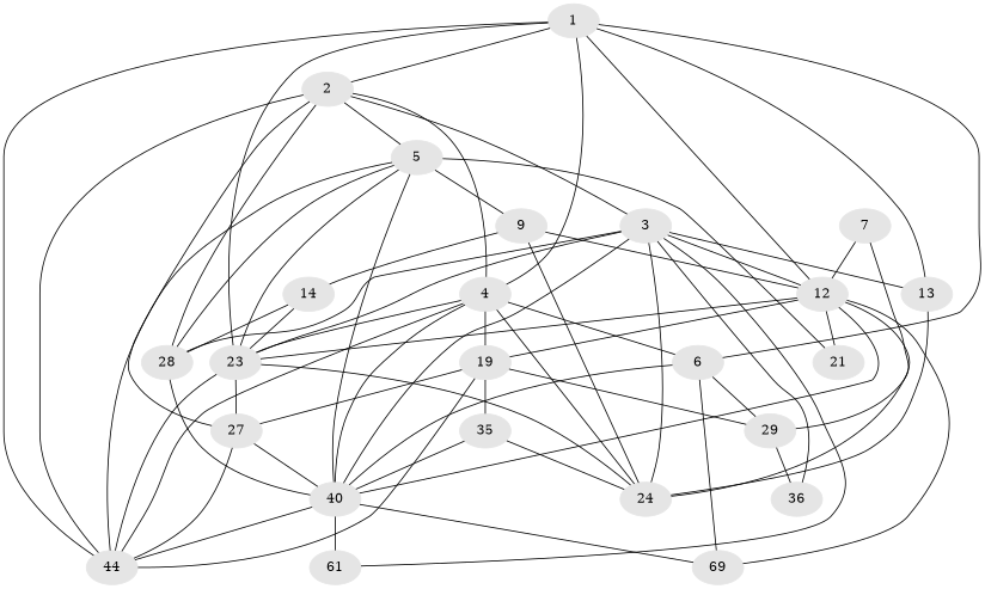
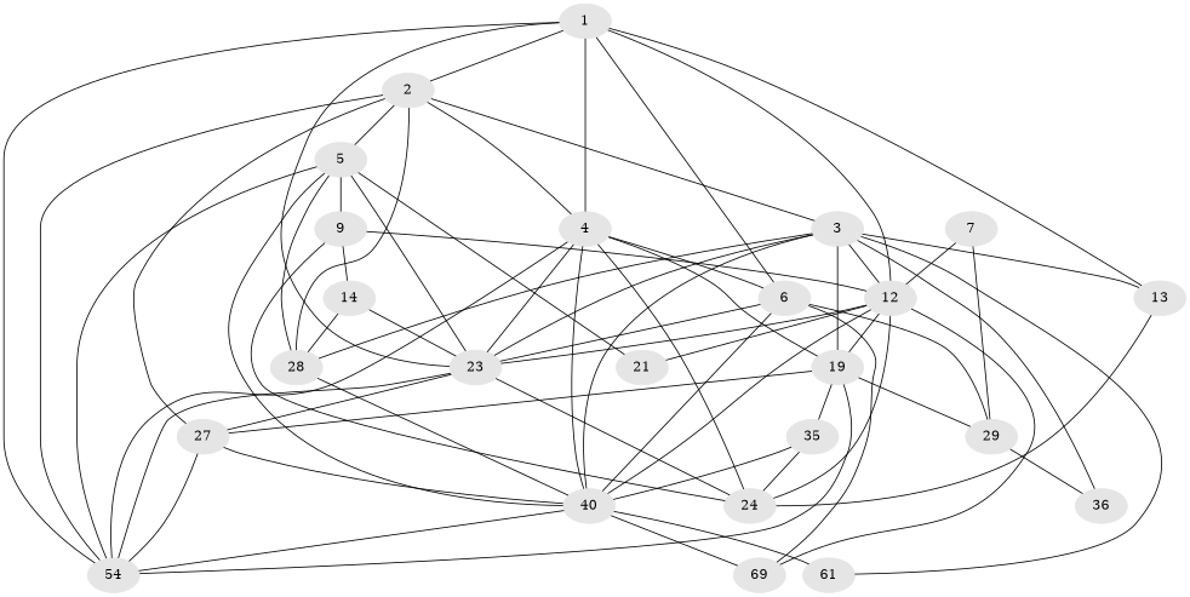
  graph {
    node [color=gray90 style=filled]
    1 [super="+59+26+10+33"]
    2 [super="+53"]
    4 [super="+17+11+42+8"]
    6 [super="+54"]
    12 [super="+15"]
    13 [super="+38"]
    n7 [label=23 super="+47+25"]
-   44 [super="+46+70"]
+   44 [super="+46+70" label=54]
    3 [super="+23"]
    5 [super="+30+50"]
    27 [super="+32"]
    28 [super="+48"]
    19 [super="+34"]
    40 [super="+64+43"]
    24 [super="+57+67+71"]
    29 [super="+41+56"]
    69
    21
    36
    61
    9 [super="+52+20"]
    35
    14
    7
    1 -- 2
    1 -- 4 [weight=3]
    1 -- 6 [weight=2]
    1 -- 12 [weight=2]
    1 -- 13
    1 -- n7 [weight=3]
    1 -- 44
    2 -- 4
    2 -- 44 [weight=3]
    2 -- 3 [weight=2]
    2 -- 5
    2 -- 27
    2 -- 28
    4 -- 6
    4 -- n7 [weight=3]
    4 -- 44
    4 -- 19
    4 -- 40
    4 -- 24 [weight=2]
+   6 -- n7
    6 -- 40
    6 -- 29
    6 -- 69
    12 -- n7
    12 -- 19 [weight=2]
    12 -- 40
    12 -- 24
    12 -- 69
    12 -- 21
    13 -- 24
    n7 -- 44
    n7 -- 27
    n7 -- 24
    3 -- 12 [weight=3]
    3 -- 13
    3 -- n7
    3 -- 28
-   3 -- 24 [weight=3]
+   3 -- 19 [weight=3]
    3 -- 40
    3 -- 36
    3 -- 61
    5 -- n7
    5 -- 44
    5 -- 28
    5 -- 40 [weight=2]
    5 -- 21
    5 -- 9 [weight=2]
    27 -- 44
    27 -- 40
    28 -- 40
    19 -- 44 [weight=2]
    19 -- 27
    19 -- 29
    19 -- 35
    40 -- 44
    40 -- 69
    40 -- 61 [weight=2]
    29 -- 36
    9 -- 12
    9 -- 24
    9 -- 14
    35 -- 40
    35 -- 24 [weight=2]
    14 -- n7
    14 -- 28
    7 -- 12
    7 -- 29
  }
